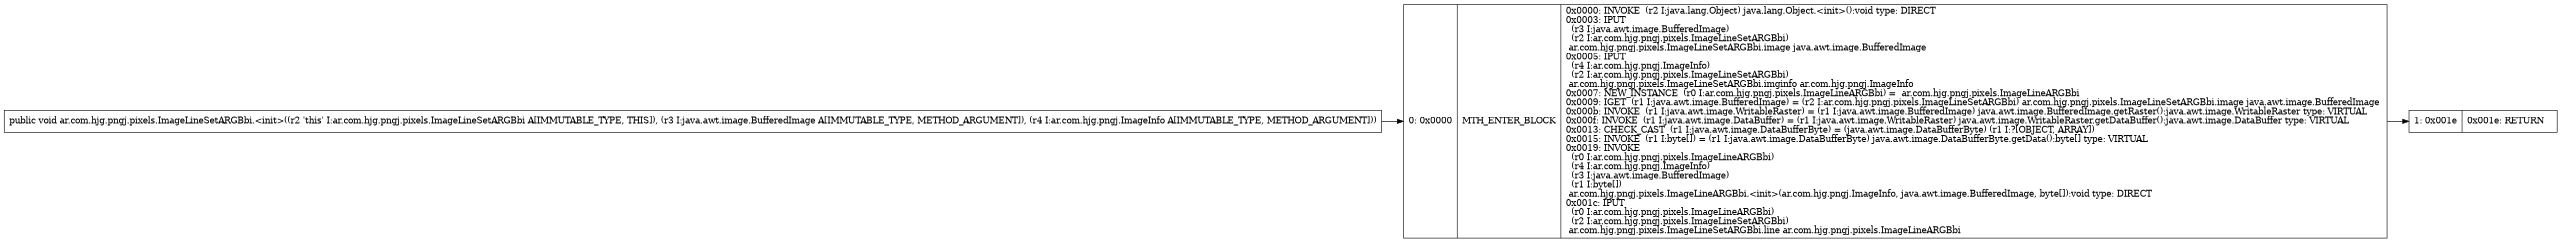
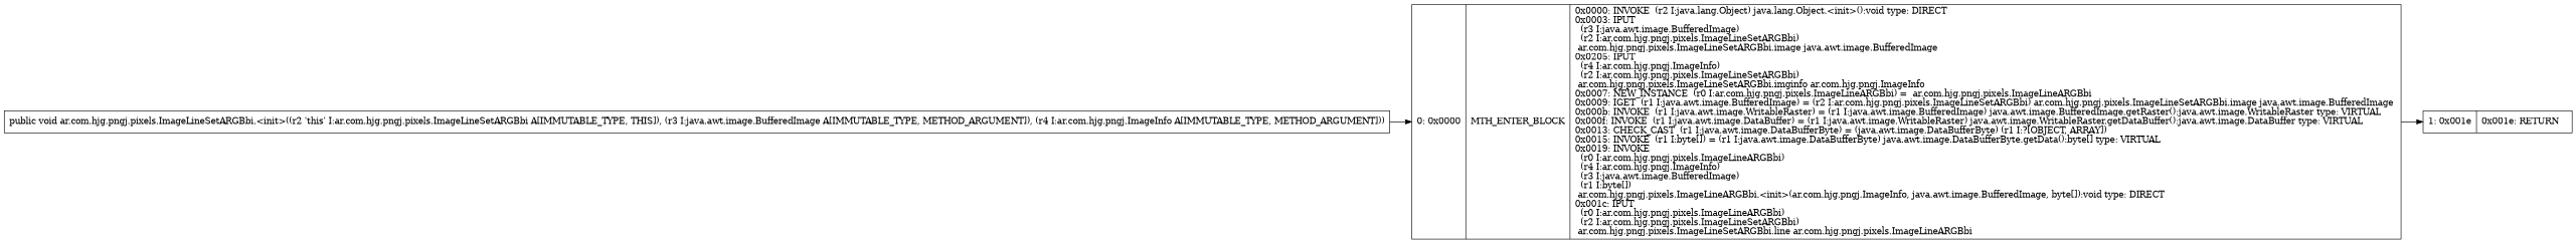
  digraph {
    rankdir=LR
    node [shape=record]
-   n1 [label="{0\:\ 0x0000|MTH_ENTER_BLOCK\l|0x0000: INVOKE  (r2 I:java.lang.Object) java.lang.Object.\<init\>():void type: DIRECT \l0x0003: IPUT  \l  (r3 I:java.awt.image.BufferedImage)\l  (r2 I:ar.com.hjg.pngj.pixels.ImageLineSetARGBbi)\l ar.com.hjg.pngj.pixels.ImageLineSetARGBbi.image java.awt.image.BufferedImage \l0x0005: IPUT  \l  (r4 I:ar.com.hjg.pngj.ImageInfo)\l  (r2 I:ar.com.hjg.pngj.pixels.ImageLineSetARGBbi)\l ar.com.hjg.pngj.pixels.ImageLineSetARGBbi.imginfo ar.com.hjg.pngj.ImageInfo \l0x0007: NEW_INSTANCE  (r0 I:ar.com.hjg.pngj.pixels.ImageLineARGBbi) =  ar.com.hjg.pngj.pixels.ImageLineARGBbi \l0x0009: IGET  (r1 I:java.awt.image.BufferedImage) = (r2 I:ar.com.hjg.pngj.pixels.ImageLineSetARGBbi) ar.com.hjg.pngj.pixels.ImageLineSetARGBbi.image java.awt.image.BufferedImage \l0x000b: INVOKE  (r1 I:java.awt.image.WritableRaster) = (r1 I:java.awt.image.BufferedImage) java.awt.image.BufferedImage.getRaster():java.awt.image.WritableRaster type: VIRTUAL \l0x000f: INVOKE  (r1 I:java.awt.image.DataBuffer) = (r1 I:java.awt.image.WritableRaster) java.awt.image.WritableRaster.getDataBuffer():java.awt.image.DataBuffer type: VIRTUAL \l0x0013: CHECK_CAST  (r1 I:java.awt.image.DataBufferByte) = (java.awt.image.DataBufferByte) (r1 I:?[OBJECT, ARRAY]) \l0x0015: INVOKE  (r1 I:byte[]) = (r1 I:java.awt.image.DataBufferByte) java.awt.image.DataBufferByte.getData():byte[] type: VIRTUAL \l0x0019: INVOKE  \l  (r0 I:ar.com.hjg.pngj.pixels.ImageLineARGBbi)\l  (r4 I:ar.com.hjg.pngj.ImageInfo)\l  (r3 I:java.awt.image.BufferedImage)\l  (r1 I:byte[])\l ar.com.hjg.pngj.pixels.ImageLineARGBbi.\<init\>(ar.com.hjg.pngj.ImageInfo, java.awt.image.BufferedImage, byte[]):void type: DIRECT \l0x001c: IPUT  \l  (r0 I:ar.com.hjg.pngj.pixels.ImageLineARGBbi)\l  (r2 I:ar.com.hjg.pngj.pixels.ImageLineSetARGBbi)\l ar.com.hjg.pngj.pixels.ImageLineSetARGBbi.line ar.com.hjg.pngj.pixels.ImageLineARGBbi \l}"]
+   n1 [label="{0\:\ 0x0000|MTH_ENTER_BLOCK\l|0x0000: INVOKE  (r2 I:java.lang.Object) java.lang.Object.\<init\>():void type: DIRECT \l0x0003: IPUT  \l  (r3 I:java.awt.image.BufferedImage)\l  (r2 I:ar.com.hjg.pngj.pixels.ImageLineSetARGBbi)\l ar.com.hjg.pngj.pixels.ImageLineSetARGBbi.image java.awt.image.BufferedImage \l0x0205: IPUT  \l  (r4 I:ar.com.hjg.pngj.ImageInfo)\l  (r2 I:ar.com.hjg.pngj.pixels.ImageLineSetARGBbi)\l ar.com.hjg.pngj.pixels.ImageLineSetARGBbi.imginfo ar.com.hjg.pngj.ImageInfo \l0x0007: NEW_INSTANCE  (r0 I:ar.com.hjg.pngj.pixels.ImageLineARGBbi) =  ar.com.hjg.pngj.pixels.ImageLineARGBbi \l0x0009: IGET  (r1 I:java.awt.image.BufferedImage) = (r2 I:ar.com.hjg.pngj.pixels.ImageLineSetARGBbi) ar.com.hjg.pngj.pixels.ImageLineSetARGBbi.image java.awt.image.BufferedImage \l0x000b: INVOKE  (r1 I:java.awt.image.WritableRaster) = (r1 I:java.awt.image.BufferedImage) java.awt.image.BufferedImage.getRaster():java.awt.image.WritableRaster type: VIRTUAL \l0x000f: INVOKE  (r1 I:java.awt.image.DataBuffer) = (r1 I:java.awt.image.WritableRaster) java.awt.image.WritableRaster.getDataBuffer():java.awt.image.DataBuffer type: VIRTUAL \l0x0013: CHECK_CAST  (r1 I:java.awt.image.DataBufferByte) = (java.awt.image.DataBufferByte) (r1 I:?[OBJECT, ARRAY]) \l0x0015: INVOKE  (r1 I:byte[]) = (r1 I:java.awt.image.DataBufferByte) java.awt.image.DataBufferByte.getData():byte[] type: VIRTUAL \l0x0019: INVOKE  \l  (r0 I:ar.com.hjg.pngj.pixels.ImageLineARGBbi)\l  (r4 I:ar.com.hjg.pngj.ImageInfo)\l  (r3 I:java.awt.image.BufferedImage)\l  (r1 I:byte[])\l ar.com.hjg.pngj.pixels.ImageLineARGBbi.\<init\>(ar.com.hjg.pngj.ImageInfo, java.awt.image.BufferedImage, byte[]):void type: DIRECT \l0x001c: IPUT  \l  (r0 I:ar.com.hjg.pngj.pixels.ImageLineARGBbi)\l  (r2 I:ar.com.hjg.pngj.pixels.ImageLineSetARGBbi)\l ar.com.hjg.pngj.pixels.ImageLineSetARGBbi.line ar.com.hjg.pngj.pixels.ImageLineARGBbi \l}"]
    n2 [label="{1\:\ 0x001e|0x001e: RETURN   \l}"]
    n3 [label="{public void ar.com.hjg.pngj.pixels.ImageLineSetARGBbi.\<init\>((r2 'this' I:ar.com.hjg.pngj.pixels.ImageLineSetARGBbi A[IMMUTABLE_TYPE, THIS]), (r3 I:java.awt.image.BufferedImage A[IMMUTABLE_TYPE, METHOD_ARGUMENT]), (r4 I:ar.com.hjg.pngj.ImageInfo A[IMMUTABLE_TYPE, METHOD_ARGUMENT])) }"]
    n1 -> n2
    n3 -> n1
  }
